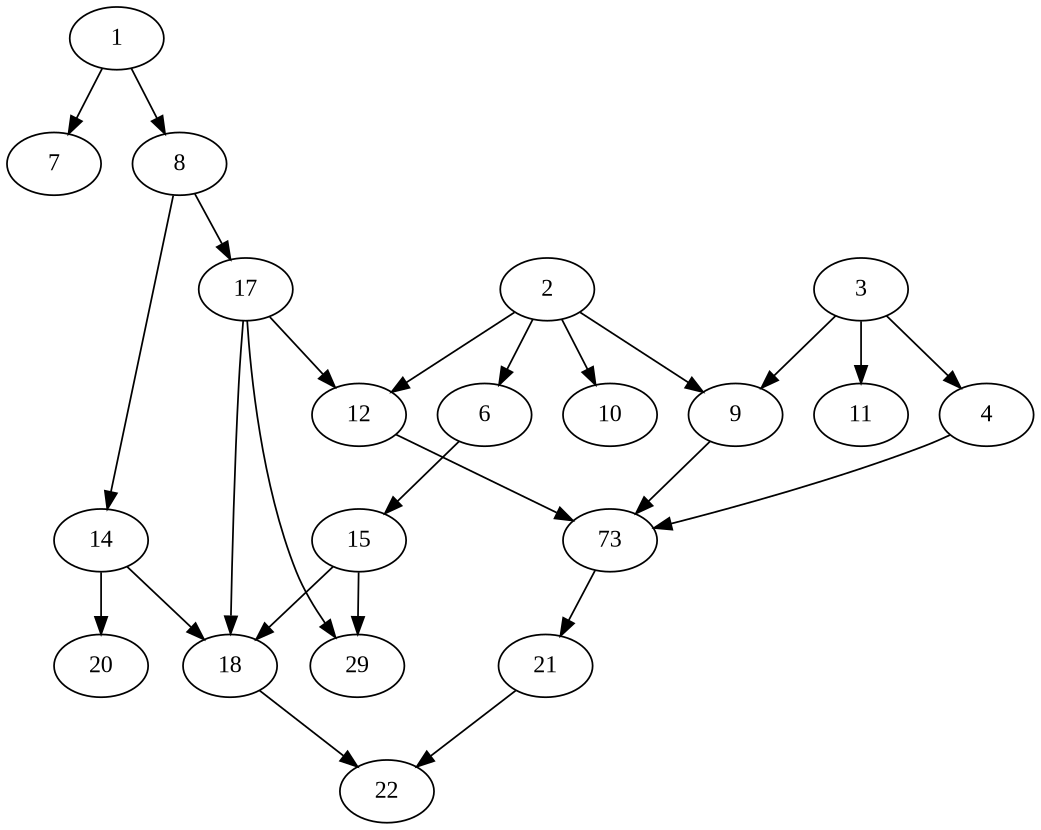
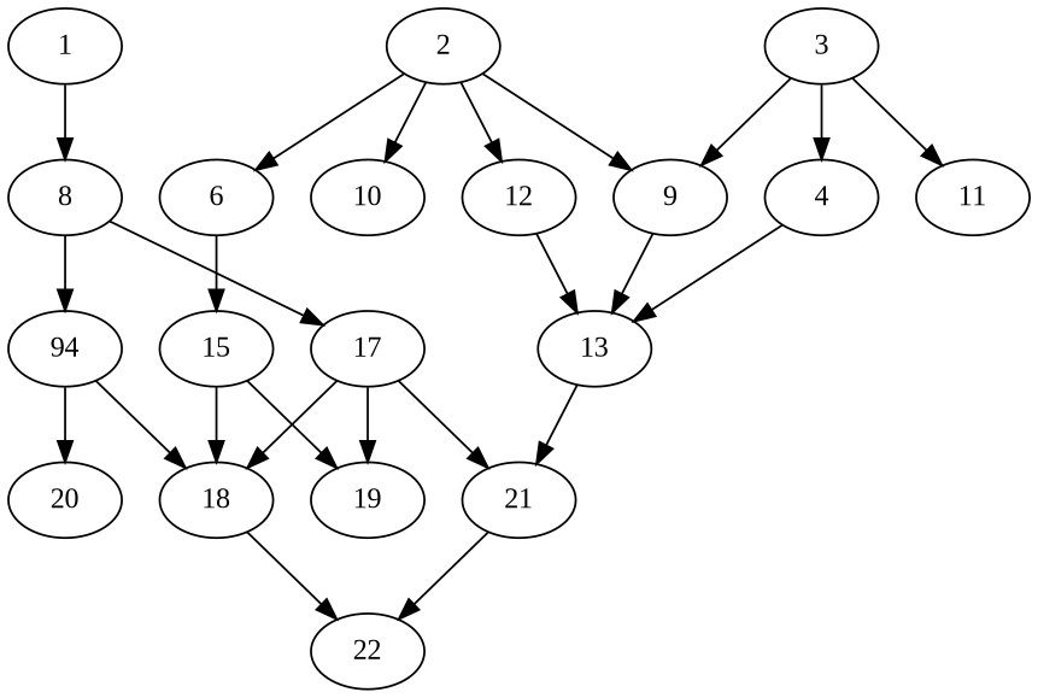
  digraph {
    fontname="Liberation Serif"
    node [alpha=0.19 fontname="Liberation Serif"]
    edge [fontname="Liberation Serif"]
    1 [alpha=0.10 expect_size=106254402155013552]
-   7 [alpha=0.11 expect_size=362098600817367424]
    8 [expect_size=626301919968305872896]
-   14 [alpha=0.07 expect_size=1124053737300121616384]
+   14 [alpha=0.07 expect_size=1124053737300121616384 label=94]
    17 [alpha=0.05 expect_size=526057562075644544]
    18 [alpha=0.08 expect_size=22277127105351708]
    20 [alpha=0.06 expect_size=3569013497407418]
    21 [alpha=0.18 expect_size=1249460348986622]
-   19 [alpha=0.07 expect_size=16571971119758730 label=29]
+   19 [alpha=0.07 expect_size=16571971119758730]
    2 [alpha=0.16 expect_size=30733003485733715968]
    6 [alpha=0.02 expect_size=155094476465075104]
    9 [alpha=0.14 expect_size=641051945413218664448]
    10 [alpha=0.04 expect_size=580840469986310400]
    12 [alpha=0.05 expect_size=504680126928159506432]
    15 [expect_size=5980356349079874]
-   13 [alpha=0.01 expect_size=374518120024630016 label=73]
+   13 [alpha=0.01 expect_size=374518120024630016]
    3 [alpha=0.12 expect_size=668812498920947840]
    4 [alpha=0.02 expect_size=2354272465607599325184]
    11 [alpha=0.16 expect_size=411813224992752448]
    22 [alpha=0.15 expect_size=8331430745430536]
-   1 -> 7
    1 -> 8
    8 -> 14
    8 -> 17
    14 -> 18
    14 -> 20
    17 -> 18
-   17 -> 12
+   17 -> 21
    17 -> 19
    18 -> 22
    21 -> 22
    2 -> 6
    2 -> 9
    2 -> 10
    2 -> 12
    6 -> 15
    9 -> 13
    12 -> 13
    15 -> 18
    15 -> 19
    13 -> 21
    3 -> 9
    3 -> 4
    3 -> 11
    4 -> 13
  }
